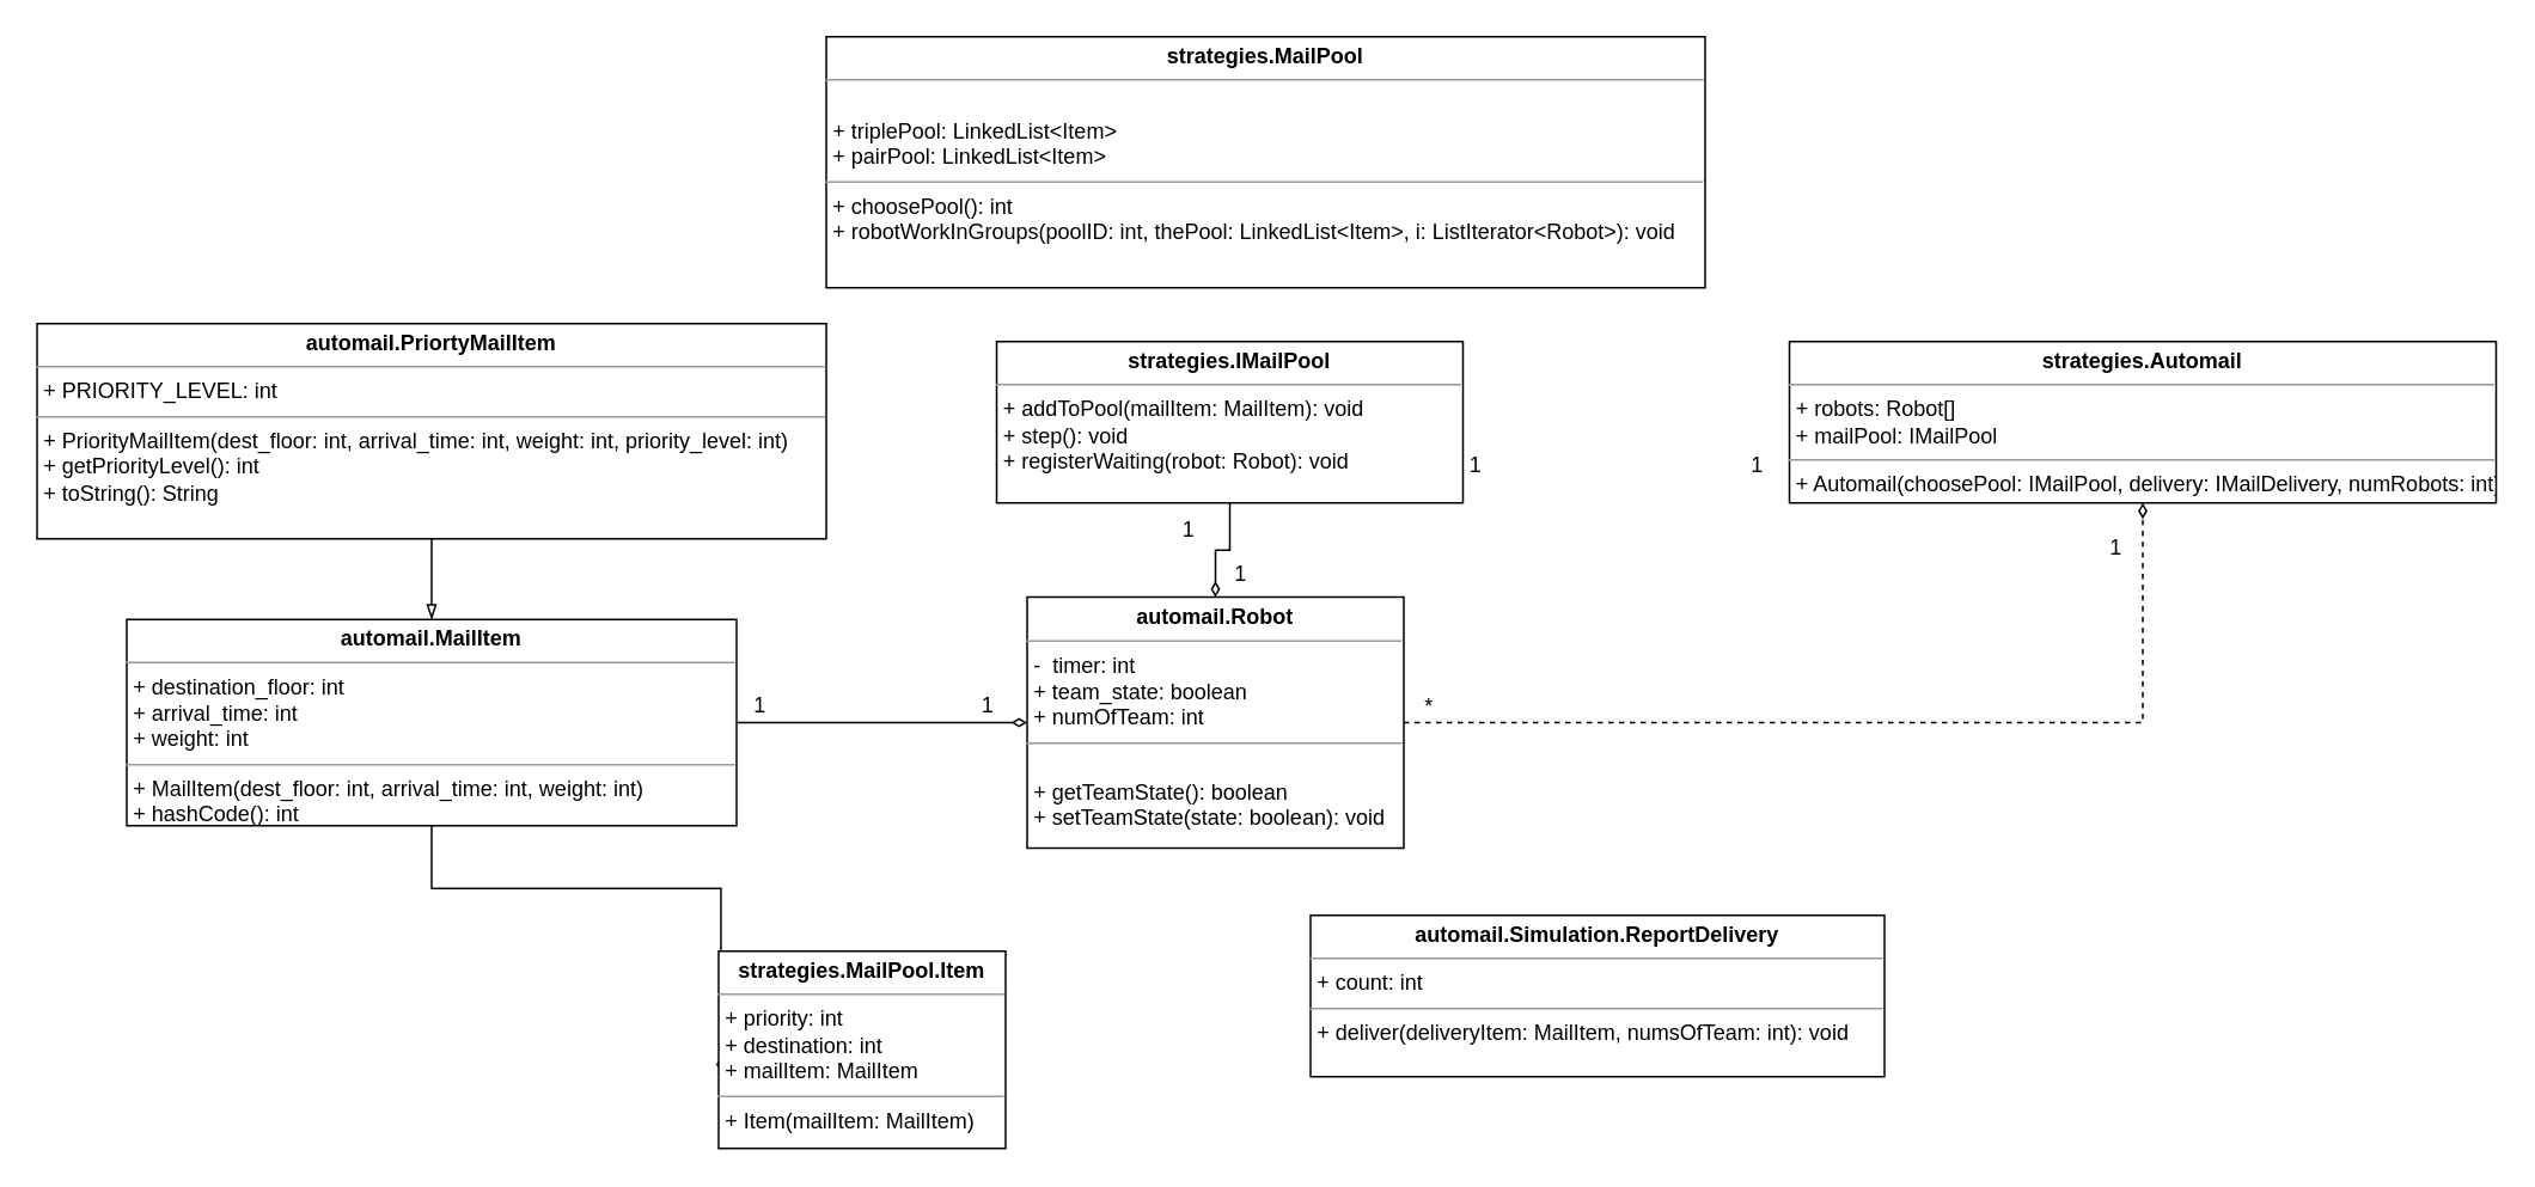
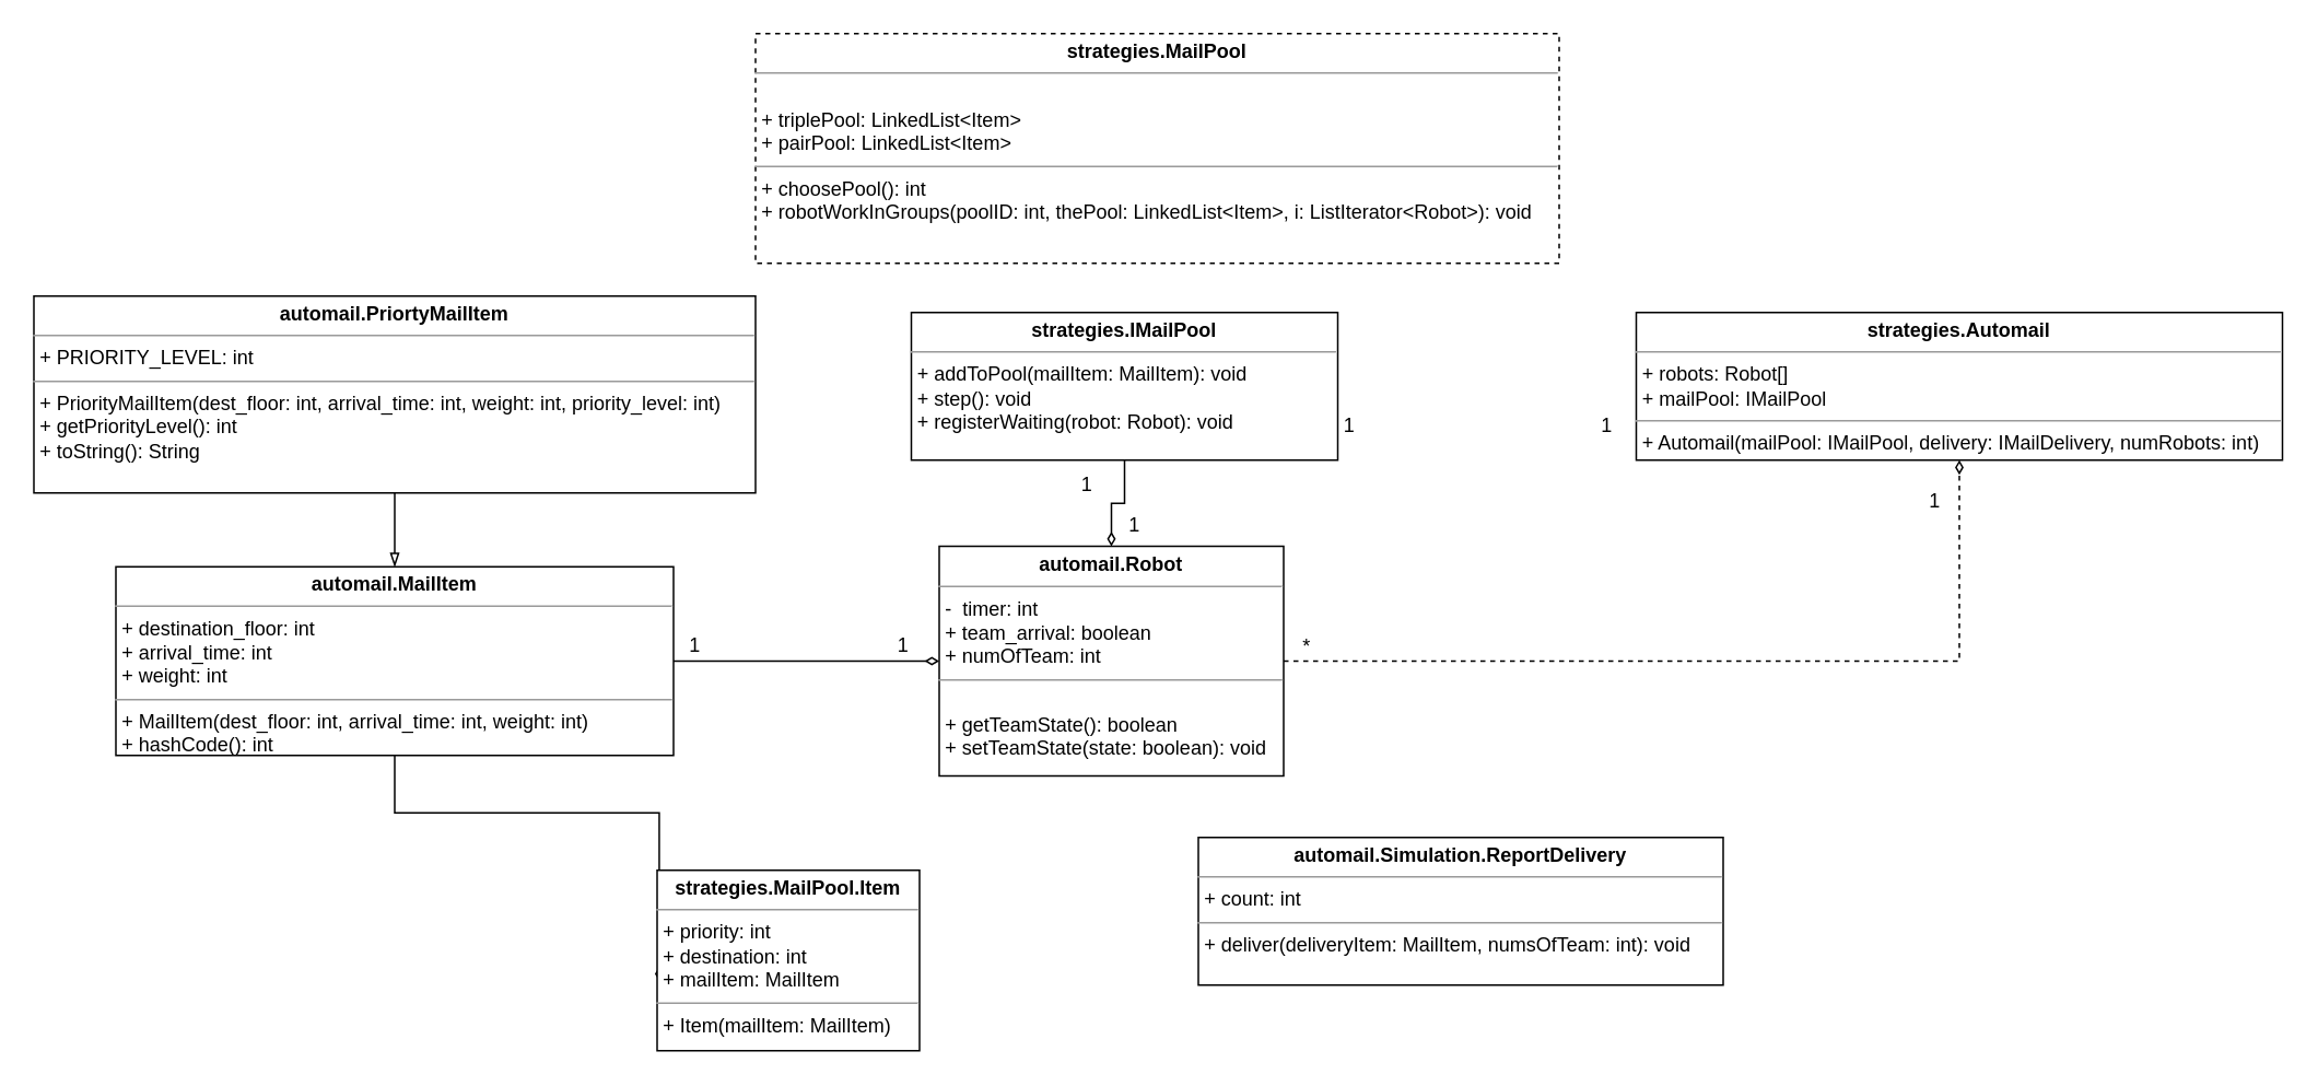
  <mxCell id="0" />
  <mxCell id="1" parent="0" />
  <mxCell id="2" style="edgeStyle=orthogonalEdgeStyle;rounded=0;orthogonalLoop=1;jettySize=auto;html=1;exitX=1;exitY=0.5;exitDx=0;exitDy=0;endArrow=diamondThin;endFill=0;dashed=1;" parent="1" source="3" target="12" edge="1"><mxGeometry relative="1" as="geometry" /></mxCell>
- <mxCell id="3" value="&lt;p style=&quot;margin: 0px ; margin-top: 4px ; text-align: center&quot;&gt;&lt;b&gt;automail.Robot&lt;/b&gt;&lt;/p&gt;&lt;hr size=&quot;1&quot;&gt;&lt;p style=&quot;margin: 0px ; margin-left: 4px&quot;&gt;-&amp;nbsp; timer: int&lt;br&gt;&lt;/p&gt;&lt;p style=&quot;margin: 0px ; margin-left: 4px&quot;&gt;+ team_state: boolean&lt;br&gt;&lt;/p&gt;&lt;p style=&quot;margin: 0px ; margin-left: 4px&quot;&gt;+ numOfTeam: int&lt;br&gt;&lt;/p&gt;&lt;hr size=&quot;1&quot;&gt;&lt;p style=&quot;margin: 0px ; margin-left: 4px&quot;&gt;&lt;br&gt;&lt;/p&gt;&lt;p style=&quot;margin: 0px ; margin-left: 4px&quot;&gt;+ getTeamState(): boolean&lt;br&gt;&lt;/p&gt;&lt;p style=&quot;margin: 0px ; margin-left: 4px&quot;&gt;+ setTeamState(state: boolean): void&lt;br&gt;&lt;/p&gt;" style="verticalAlign=top;align=left;overflow=fill;fontSize=12;fontFamily=Helvetica;html=1;" parent="1" vertex="1"><mxGeometry x="572" y="332.5" width="210" height="140" as="geometry" /></mxCell>
- <mxCell id="4" value="&lt;p style=&quot;margin: 0px ; margin-top: 4px ; text-align: center&quot;&gt;&lt;b&gt;strategies.MailPool&lt;/b&gt;&lt;/p&gt;&lt;hr size=&quot;1&quot;&gt;&lt;p style=&quot;margin: 0px ; margin-left: 4px&quot;&gt;&lt;br&gt;&lt;/p&gt;&lt;p style=&quot;margin: 0px ; margin-left: 4px&quot;&gt;+ triplePool: LinkedList&amp;lt;Item&amp;gt;&lt;br&gt;&lt;/p&gt;&lt;p style=&quot;margin: 0px ; margin-left: 4px&quot;&gt;+ pairPool: LinkedList&amp;lt;Item&amp;gt;&lt;br&gt;&lt;/p&gt;&lt;hr size=&quot;1&quot;&gt;&lt;p style=&quot;margin: 0px ; margin-left: 4px&quot;&gt;+ choosePool(): int&lt;/p&gt;&lt;p style=&quot;margin: 0px ; margin-left: 4px&quot;&gt;&lt;span&gt;+ robotWorkInGroups(poolID: int, thePool: LinkedList&amp;lt;Item&amp;gt;, i: ListIterator&amp;lt;Robot&amp;gt;): void&lt;/span&gt;&lt;br&gt;&lt;/p&gt;" style="verticalAlign=top;align=left;overflow=fill;fontSize=12;fontFamily=Helvetica;html=1;" parent="1" vertex="1"><mxGeometry x="460" y="20" width="490" height="140" as="geometry" /></mxCell>
+ <mxCell id="3" value="&lt;p style=&quot;margin: 0px ; margin-top: 4px ; text-align: center&quot;&gt;&lt;b&gt;automail.Robot&lt;/b&gt;&lt;/p&gt;&lt;hr size=&quot;1&quot;&gt;&lt;p style=&quot;margin: 0px ; margin-left: 4px&quot;&gt;-&amp;nbsp; timer: int&lt;br&gt;&lt;/p&gt;&lt;p style=&quot;margin: 0px ; margin-left: 4px&quot;&gt;+ team_arrival: boolean&lt;br&gt;&lt;/p&gt;&lt;p style=&quot;margin: 0px ; margin-left: 4px&quot;&gt;+ numOfTeam: int&lt;br&gt;&lt;/p&gt;&lt;hr size=&quot;1&quot;&gt;&lt;p style=&quot;margin: 0px ; margin-left: 4px&quot;&gt;&lt;br&gt;&lt;/p&gt;&lt;p style=&quot;margin: 0px ; margin-left: 4px&quot;&gt;+ getTeamState(): boolean&lt;br&gt;&lt;/p&gt;&lt;p style=&quot;margin: 0px ; margin-left: 4px&quot;&gt;+ setTeamState(state: boolean): void&lt;br&gt;&lt;/p&gt;" style="verticalAlign=top;align=left;overflow=fill;fontSize=12;fontFamily=Helvetica;html=1;" parent="1" vertex="1"><mxGeometry x="572" y="332.5" width="210" height="140" as="geometry" /></mxCell>
+ <mxCell id="4" value="&lt;p style=&quot;margin: 0px ; margin-top: 4px ; text-align: center&quot;&gt;&lt;b&gt;strategies.MailPool&lt;/b&gt;&lt;/p&gt;&lt;hr size=&quot;1&quot;&gt;&lt;p style=&quot;margin: 0px ; margin-left: 4px&quot;&gt;&lt;br&gt;&lt;/p&gt;&lt;p style=&quot;margin: 0px ; margin-left: 4px&quot;&gt;+ triplePool: LinkedList&amp;lt;Item&amp;gt;&lt;br&gt;&lt;/p&gt;&lt;p style=&quot;margin: 0px ; margin-left: 4px&quot;&gt;+ pairPool: LinkedList&amp;lt;Item&amp;gt;&lt;br&gt;&lt;/p&gt;&lt;hr size=&quot;1&quot;&gt;&lt;p style=&quot;margin: 0px ; margin-left: 4px&quot;&gt;+ choosePool(): int&lt;/p&gt;&lt;p style=&quot;margin: 0px ; margin-left: 4px&quot;&gt;&lt;span&gt;+ robotWorkInGroups(poolID: int, thePool: LinkedList&amp;lt;Item&amp;gt;, i: ListIterator&amp;lt;Robot&amp;gt;): void&lt;/span&gt;&lt;br&gt;&lt;/p&gt;" style="verticalAlign=top;align=left;overflow=fill;fontSize=12;fontFamily=Helvetica;html=1;dashed=1;" parent="1" vertex="1"><mxGeometry x="460" y="20" width="490" height="140" as="geometry" /></mxCell>
  <mxCell id="5" style="edgeStyle=orthogonalEdgeStyle;rounded=0;orthogonalLoop=1;jettySize=auto;html=1;exitX=0.5;exitY=1;exitDx=0;exitDy=0;entryX=0.5;entryY=0;entryDx=0;entryDy=0;endArrow=blockThin;endFill=0;" parent="1" source="6" target="9" edge="1"><mxGeometry relative="1" as="geometry" /></mxCell>
  <mxCell id="6" value="&lt;p style=&quot;margin: 0px ; margin-top: 4px ; text-align: center&quot;&gt;&lt;b&gt;automail.PriortyMailItem&lt;/b&gt;&lt;/p&gt;&lt;hr size=&quot;1&quot;&gt;&lt;p style=&quot;margin: 0px ; margin-left: 4px&quot;&gt;+ PRIORITY_LEVEL: int&lt;/p&gt;&lt;hr size=&quot;1&quot;&gt;&lt;p style=&quot;margin: 0px ; margin-left: 4px&quot;&gt;+ PriorityMailItem(dest_floor: int, arrival_time: int, weight: int, priority_level: int)&lt;/p&gt;&lt;p style=&quot;margin: 0px ; margin-left: 4px&quot;&gt;+ getPriorityLevel(): int&lt;br&gt;&lt;/p&gt;&lt;p style=&quot;margin: 0px ; margin-left: 4px&quot;&gt;+ toString(): String&lt;br&gt;&lt;/p&gt;&lt;p style=&quot;margin: 0px ; margin-left: 4px&quot;&gt;&lt;br&gt;&lt;/p&gt;" style="verticalAlign=top;align=left;overflow=fill;fontSize=12;fontFamily=Helvetica;html=1;" parent="1" vertex="1"><mxGeometry x="20" y="180" width="440" height="120" as="geometry" /></mxCell>
  <mxCell id="7" style="edgeStyle=orthogonalEdgeStyle;rounded=0;orthogonalLoop=1;jettySize=auto;html=1;exitX=1;exitY=0.5;exitDx=0;exitDy=0;entryX=0;entryY=0.5;entryDx=0;entryDy=0;endArrow=diamondThin;endFill=0;" parent="1" source="9" target="3" edge="1"><mxGeometry relative="1" as="geometry" /></mxCell>
  <mxCell id="8" style="edgeStyle=orthogonalEdgeStyle;rounded=0;orthogonalLoop=1;jettySize=auto;html=1;exitX=0.5;exitY=1;exitDx=0;exitDy=0;entryX=0.008;entryY=0.615;entryDx=0;entryDy=0;entryPerimeter=0;endArrow=diamondThin;endFill=0;" parent="1" source="9" target="13" edge="1"><mxGeometry relative="1" as="geometry" /></mxCell>
  <mxCell id="9" value="&lt;p style=&quot;margin: 0px ; margin-top: 4px ; text-align: center&quot;&gt;&lt;b&gt;automail.MailItem&lt;/b&gt;&lt;/p&gt;&lt;hr size=&quot;1&quot;&gt;&lt;p style=&quot;margin: 0px ; margin-left: 4px&quot;&gt;+ destination_floor: int&lt;/p&gt;&lt;p style=&quot;margin: 0px ; margin-left: 4px&quot;&gt;+ arrival_time: int&lt;/p&gt;&lt;p style=&quot;margin: 0px ; margin-left: 4px&quot;&gt;+&amp;nbsp;weight: int&lt;/p&gt;&lt;hr size=&quot;1&quot;&gt;&lt;p style=&quot;margin: 0px ; margin-left: 4px&quot;&gt;+ MailItem(dest_floor: int, arrival_time: int, weight: int)&lt;/p&gt;&lt;p style=&quot;margin: 0px ; margin-left: 4px&quot;&gt;+ hashCode(): int&lt;br&gt;&lt;/p&gt;" style="verticalAlign=top;align=left;overflow=fill;fontSize=12;fontFamily=Helvetica;html=1;" parent="1" vertex="1"><mxGeometry x="70" y="345" width="340" height="115" as="geometry" /></mxCell>
  <mxCell id="10" style="edgeStyle=orthogonalEdgeStyle;rounded=0;orthogonalLoop=1;jettySize=auto;html=1;exitX=0.5;exitY=1;exitDx=0;exitDy=0;entryX=0.5;entryY=0;entryDx=0;entryDy=0;endArrow=diamondThin;endFill=0;" parent="1" source="11" target="3" edge="1"><mxGeometry relative="1" as="geometry" /></mxCell>
  <mxCell id="11" value="&lt;p style=&quot;margin: 0px ; margin-top: 4px ; text-align: center&quot;&gt;&lt;b&gt;strategies.IMailPool&lt;/b&gt;&lt;/p&gt;&lt;hr size=&quot;1&quot;&gt;&lt;p style=&quot;margin: 0px ; margin-left: 4px&quot;&gt;+ addToPool(mailItem: MailItem): void&lt;/p&gt;&lt;p style=&quot;margin: 0px ; margin-left: 4px&quot;&gt;+ step(): void&lt;br&gt;&lt;/p&gt;&lt;p style=&quot;margin: 0px ; margin-left: 4px&quot;&gt;+ registerWaiting(robot: Robot): void&lt;br&gt;&lt;/p&gt;" style="verticalAlign=top;align=left;overflow=fill;fontSize=12;fontFamily=Helvetica;html=1;" parent="1" vertex="1"><mxGeometry x="555" y="190" width="260" height="90" as="geometry" /></mxCell>
- <mxCell id="12" value="&lt;p style=&quot;margin: 0px ; margin-top: 4px ; text-align: center&quot;&gt;&lt;b&gt;strategies.Automail&lt;/b&gt;&lt;/p&gt;&lt;hr size=&quot;1&quot;&gt;&lt;p style=&quot;margin: 0px ; margin-left: 4px&quot;&gt;+ robots: Robot[]&lt;/p&gt;&lt;p style=&quot;margin: 0px ; margin-left: 4px&quot;&gt;+ mailPool: IMailPool&lt;br&gt;&lt;/p&gt;&lt;hr size=&quot;1&quot;&gt;&lt;p style=&quot;margin: 0px ; margin-left: 4px&quot;&gt;+ Automail(choosePool: IMailPool, delivery: IMailDelivery, numRobots: int)&lt;/p&gt;" style="verticalAlign=top;align=left;overflow=fill;fontSize=12;fontFamily=Helvetica;html=1;" parent="1" vertex="1"><mxGeometry x="997" y="190" width="394" height="90" as="geometry" /></mxCell>
+ <mxCell id="12" value="&lt;p style=&quot;margin: 0px ; margin-top: 4px ; text-align: center&quot;&gt;&lt;b&gt;strategies.Automail&lt;/b&gt;&lt;/p&gt;&lt;hr size=&quot;1&quot;&gt;&lt;p style=&quot;margin: 0px ; margin-left: 4px&quot;&gt;+ robots: Robot[]&lt;/p&gt;&lt;p style=&quot;margin: 0px ; margin-left: 4px&quot;&gt;+ mailPool: IMailPool&lt;br&gt;&lt;/p&gt;&lt;hr size=&quot;1&quot;&gt;&lt;p style=&quot;margin: 0px ; margin-left: 4px&quot;&gt;+ Automail(mailPool: IMailPool, delivery: IMailDelivery, numRobots: int)&lt;/p&gt;" style="verticalAlign=top;align=left;overflow=fill;fontSize=12;fontFamily=Helvetica;html=1;" parent="1" vertex="1"><mxGeometry x="997" y="190" width="394" height="90" as="geometry" /></mxCell>
  <mxCell id="13" value="&lt;p style=&quot;margin: 0px ; margin-top: 4px ; text-align: center&quot;&gt;&lt;b&gt;strategies.MailPool.Item&lt;/b&gt;&lt;/p&gt;&lt;hr size=&quot;1&quot;&gt;&lt;p style=&quot;margin: 0px ; margin-left: 4px&quot;&gt;+ priority: int&lt;/p&gt;&lt;p style=&quot;margin: 0px ; margin-left: 4px&quot;&gt;+ destination: int&lt;/p&gt;&lt;p style=&quot;margin: 0px ; margin-left: 4px&quot;&gt;+&amp;nbsp;mailItem: MailItem&lt;/p&gt;&lt;hr size=&quot;1&quot;&gt;&lt;p style=&quot;margin: 0px ; margin-left: 4px&quot;&gt;+ Item(mailItem: MailItem)&lt;/p&gt;" style="verticalAlign=top;align=left;overflow=fill;fontSize=12;fontFamily=Helvetica;html=1;" parent="1" vertex="1"><mxGeometry x="400" y="530" width="160" height="110" as="geometry" /></mxCell>
  <mxCell id="14" value="&lt;p style=&quot;margin: 0px ; margin-top: 4px ; text-align: center&quot;&gt;&lt;b&gt;automail.Simulation.ReportDelivery&lt;/b&gt;&lt;/p&gt;&lt;hr size=&quot;1&quot;&gt;&lt;p style=&quot;margin: 0px ; margin-left: 4px&quot;&gt;+ count: int&lt;/p&gt;&lt;hr size=&quot;1&quot;&gt;&lt;p style=&quot;margin: 0px ; margin-left: 4px&quot;&gt;+ deliver(deliveryItem: MailItem, numsOfTeam: int): void&lt;/p&gt;" style="verticalAlign=top;align=left;overflow=fill;fontSize=12;fontFamily=Helvetica;html=1;" parent="1" vertex="1"><mxGeometry x="730" y="510" width="320" height="90" as="geometry" /></mxCell>
  <mxCell id="15" value="1" style="text;html=1;resizable=0;points=[];autosize=1;align=left;verticalAlign=top;spacingTop=-4;" vertex="1" parent="1"><mxGeometry x="418" y="382.5" width="20" height="20" as="geometry" /></mxCell>
  <mxCell id="16" value="1" style="text;html=1;resizable=0;points=[];autosize=1;align=left;verticalAlign=top;spacingTop=-4;" vertex="1" parent="1"><mxGeometry x="545" y="382.5" width="20" height="20" as="geometry" /></mxCell>
  <mxCell id="17" value="*" style="text;html=1;resizable=0;points=[];autosize=1;align=left;verticalAlign=top;spacingTop=-4;" vertex="1" parent="1"><mxGeometry x="792" y="384" width="20" height="20" as="geometry" /></mxCell>
  <mxCell id="18" value="1" style="text;html=1;resizable=0;points=[];autosize=1;align=left;verticalAlign=top;spacingTop=-4;" vertex="1" parent="1"><mxGeometry x="1174" y="295" width="20" height="20" as="geometry" /></mxCell>
  <mxCell id="19" value="1" style="text;html=1;resizable=0;points=[];autosize=1;align=left;verticalAlign=top;spacingTop=-4;" vertex="1" parent="1"><mxGeometry x="657" y="285" width="20" height="20" as="geometry" /></mxCell>
  <mxCell id="20" value="1" style="text;html=1;resizable=0;points=[];autosize=1;align=left;verticalAlign=top;spacingTop=-4;" vertex="1" parent="1"><mxGeometry x="686" y="310" width="20" height="20" as="geometry" /></mxCell>
  <mxCell id="21" value="1" style="text;html=1;resizable=0;points=[];autosize=1;align=left;verticalAlign=top;spacingTop=-4;" vertex="1" parent="1"><mxGeometry x="817" y="249" width="20" height="20" as="geometry" /></mxCell>
  <mxCell id="22" value="1" style="text;html=1;resizable=0;points=[];autosize=1;align=left;verticalAlign=top;spacingTop=-4;" vertex="1" parent="1"><mxGeometry x="974" y="249" width="20" height="20" as="geometry" /></mxCell>
